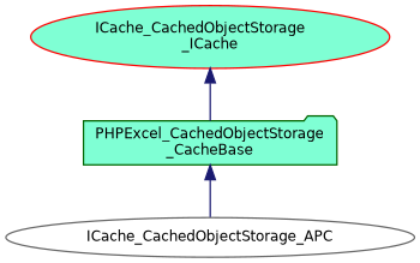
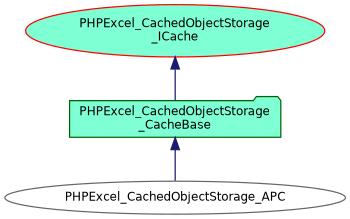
  digraph {
    node [fillcolor=aquamarine fontname=Helvetica fontsize=10 shape=ellipse style=filled]
    edge [color=midnightblue dir=back fontname=Helvetica fontsize=10 labelfontname=Helvetica labelfontsize=10 style=solid]
-   n1 [color=gray40 fillcolor=white fontcolor=black height=0.2 label=ICache_CachedObjectStorage_APC width=0.4]
+   n1 [color=gray40 fillcolor=white fontcolor=black height=0.2 label=PHPExcel_CachedObjectStorage_APC width=0.4]
    n2 [color=darkgreen height=0.2 label="PHPExcel_CachedObjectStorage\l_CacheBase" shape=folder width=0.4]
-   n3 [color=red height=0.2 label="ICache_CachedObjectStorage\l_ICache" width=0.4]
+   n3 [color=red height=0.2 label="PHPExcel_CachedObjectStorage\l_ICache" width=0.4]
    n2 -> n1
    n3 -> n2
  }
